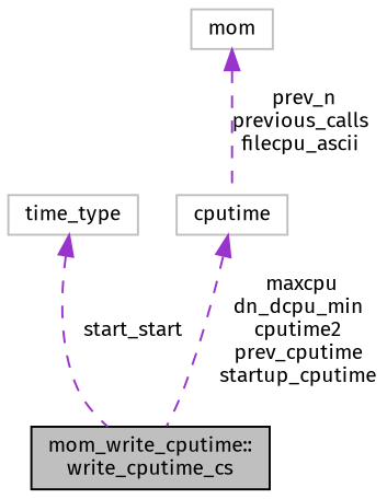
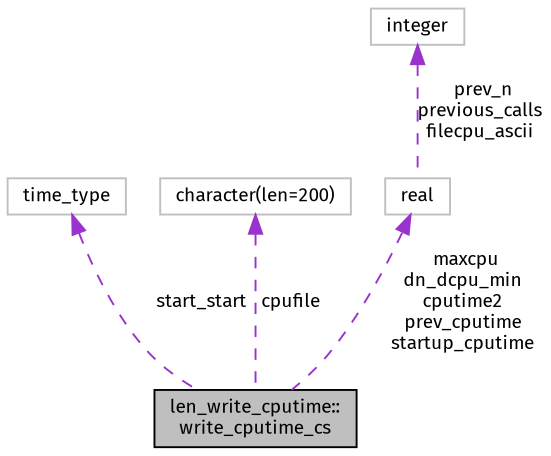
  digraph {
    fontname="Fira Sans"
    node [color=grey75 fillcolor=white fontname="Fira Sans" fontsize=10 shape=record style=filled]
    edge [color=darkorchid3 dir=back fontname="Fira Sans" fontsize=10 labelfontname=Helvetica labelfontsize=10 style=dashed]
-   n1 [color=black fillcolor=grey75 fontcolor=black height=0.2 label="mom_write_cputime::\lwrite_cputime_cs" width=0.4]
+   n1 [color=black fillcolor=grey75 fontcolor=black height=0.2 label="len_write_cputime::\lwrite_cputime_cs" width=0.4]
    n2 [height=0.2 label=time_type width=0.4]
-   n4 [height=0.2 label=mom width=0.4]
-   n5 [height=0.2 label=cputime width=0.4]
+   n3 [height=0.2 label="character(len=200)" width=0.4]
+   n4 [height=0.2 label=integer width=0.4]
+   n5 [height=0.2 label=real width=0.4]
    n2 -> n1 [label=" start_start"]
+   n3 -> n1 [label=" cpufile"]
    n4 -> n5 [label=" prev_n\nprevious_calls\nfilecpu_ascii"]
    n5 -> n1 [label=" maxcpu\ndn_dcpu_min\ncputime2\nprev_cputime\nstartup_cputime"]
  }
